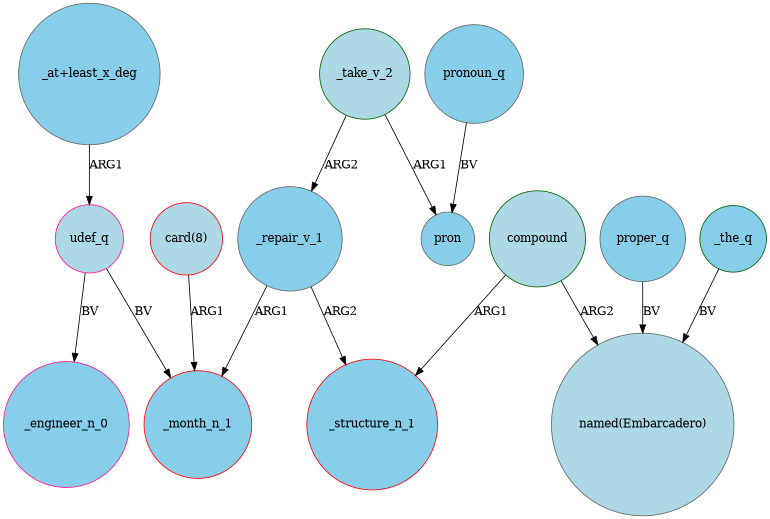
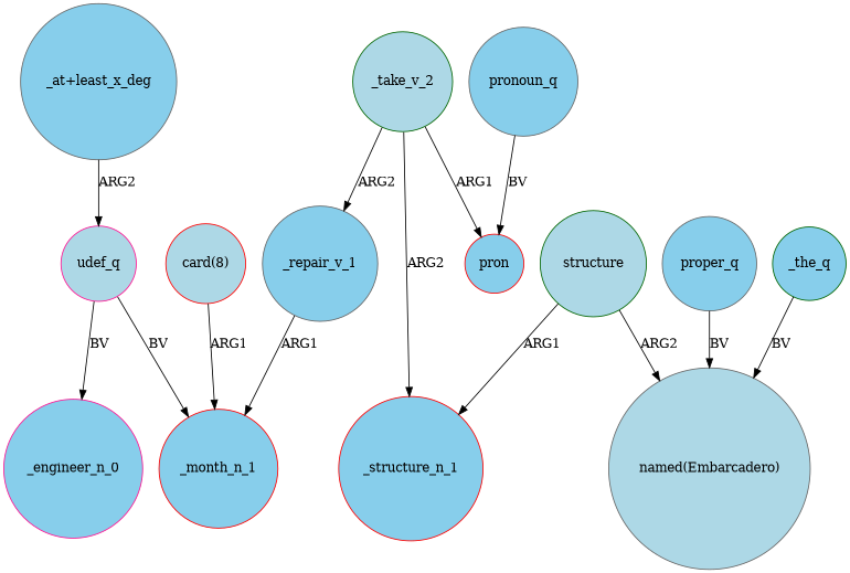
  digraph {
    node [color=gray40 fillcolor=skyblue shape=circle style=filled]
    udef_q [color=deeppink fillcolor=lightblue]
    n2 [color=deeppink label=_engineer_n_0]
    _month_n_1 [color=red]
-   compound [color=darkgreen fillcolor=lightblue]
+   compound [color=darkgreen fillcolor=lightblue label=structure]
    _structure_n_1 [color=red]
    "named(Embarcadero)" [fillcolor=lightblue]
    _take_v_2 [color=darkgreen fillcolor=lightblue]
    _repair_v_1
-   pron
+   pron [color=red]
    proper_q
    "card(8)" [color=red fillcolor=lightblue]
    _the_q [color=darkgreen]
    "_at+least_x_deg"
    pronoun_q
    udef_q -> n2 [label=BV]
    udef_q -> _month_n_1 [label=BV]
    compound -> _structure_n_1 [label=ARG1]
    compound -> "named(Embarcadero)" [label=ARG2]
    _take_v_2 -> _repair_v_1 [label=ARG2]
    _take_v_2 -> pron [label=ARG1]
    _repair_v_1 -> _month_n_1 [label=ARG1]
-   _repair_v_1 -> _structure_n_1 [label=ARG2]
+   _take_v_2 -> _structure_n_1 [label=ARG2]
    proper_q -> "named(Embarcadero)" [label=BV]
    "card(8)" -> _month_n_1 [label=ARG1]
    _the_q -> "named(Embarcadero)" [label=BV]
-   "_at+least_x_deg" -> udef_q [label=ARG1]
+   "_at+least_x_deg" -> udef_q [label=ARG2]
    pronoun_q -> pron [label=BV]
  }
